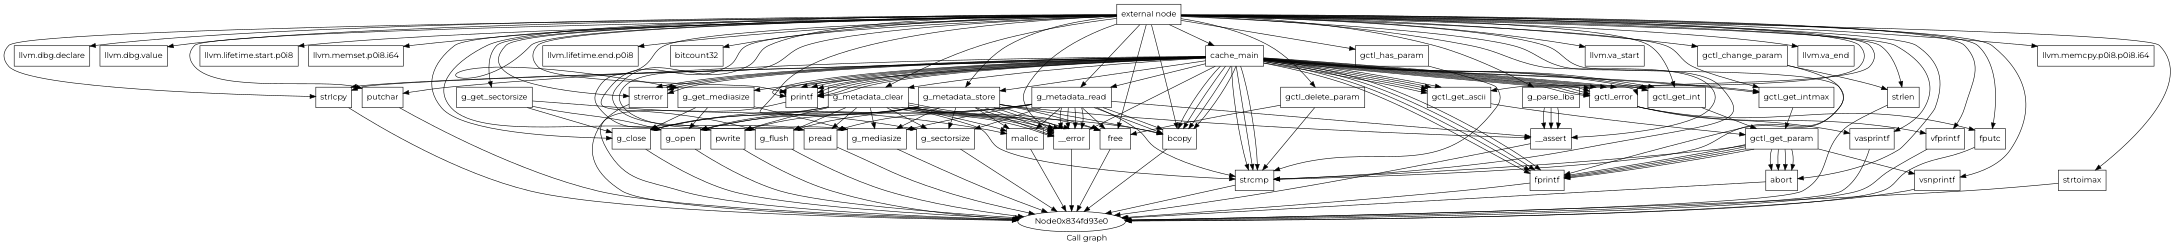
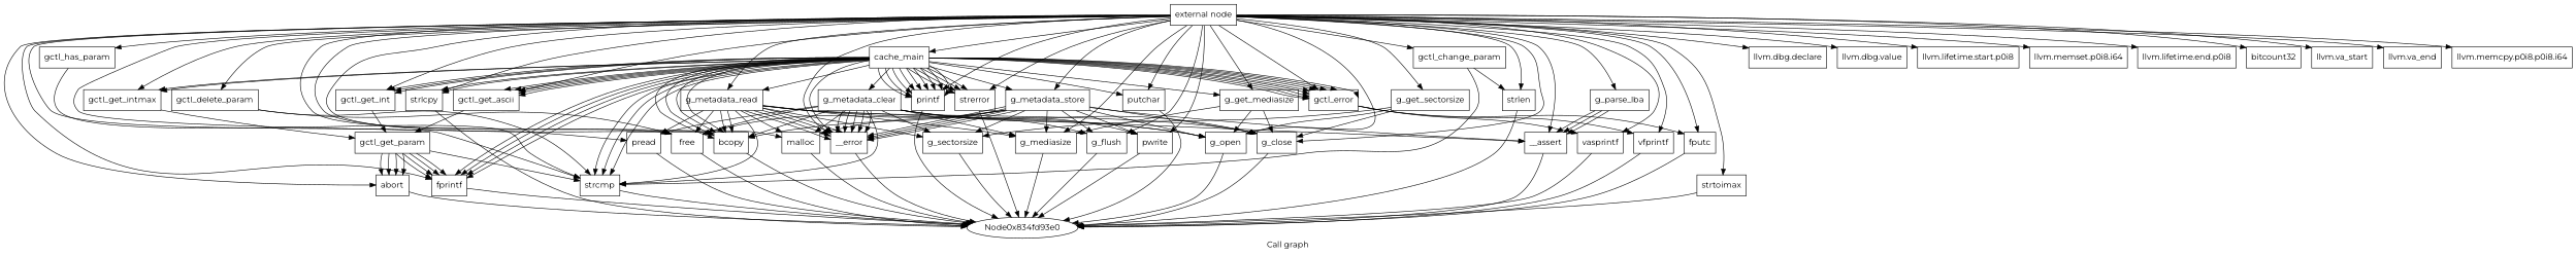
  digraph {
    fontname=Montserrat
    label="Call graph"
    node [fontname=Montserrat shape=record]
    edge [fontname=Montserrat]
    n1 [label="{external node}"]
    n2 [label="{cache_main}"]
    n3 [label="{llvm.dbg.declare}"]
    n4 [label="{llvm.dbg.value}"]
    n5 [label="{strcmp}"]
    n6 [label="{llvm.lifetime.start.p0i8}"]
    n7 [label="{llvm.memset.p0i8.i64}"]
    n8 [label="{strlcpy}"]
    n9 [label="{__error}"]
    n10 [label="{strerror}"]
    n11 [label="{fprintf}"]
    n12 [label="{bcopy}"]
    n13 [label="{printf}"]
    n14 [label="{llvm.lifetime.end.p0i8}"]
    n15 [label="{putchar}"]
    n16 [label="{bitcount32}"]
    n17 [label="{g_parse_lba}"]
    n18 [label="{__assert}"]
    n19 [label="{strtoimax}"]
    n20 [label="{g_get_mediasize}"]
    n21 [label="{g_open}"]
    n22 [label="{g_mediasize}"]
    n23 [label="{g_close}"]
    n24 [label="{g_get_sectorsize}"]
    n25 [label="{g_metadata_read}"]
    n26 [label="{malloc}"]
    n27 [label="{pread}"]
    n28 [label="{free}"]
    n29 [label="{g_metadata_store}"]
    n30 [label="{pwrite}"]
    n31 [label="{g_flush}"]
    n32 [label="{g_metadata_clear}"]
    n33 [label="{gctl_error}"]
    n34 [label="{llvm.va_start}"]
    n35 [label="{vasprintf}"]
    n36 [label="{vfprintf}"]
    n37 [label="{fputc}"]
    n38 [label="{llvm.va_end}"]
    n39 [label="{gctl_get_int}"]
-   n40 [label="{vsnprintf}"]
    n41 [label="{abort}"]
    n42 [label="{gctl_get_intmax}"]
    n43 [label="{gctl_get_ascii}"]
    n44 [label="{gctl_change_param}"]
    n45 [label="{strlen}"]
    n46 [label="{gctl_delete_param}"]
    n47 [label="{llvm.memcpy.p0i8.p0i8.i64}"]
    n48 [label="{gctl_has_param}"]
    n49 [label=Node0x834fd93e0 shape=""]
    n50 [label="{g_sectorsize}"]
    n51 [label="{gctl_get_param}"]
    n1 -> n2
    n1 -> n3
    n1 -> n4
    n1 -> n5
    n1 -> n6
    n1 -> n7
    n1 -> n8
    n1 -> n9
    n1 -> n10
    n1 -> n11
    n1 -> n12
    n1 -> n13
    n1 -> n14
    n1 -> n15
    n1 -> n16
    n1 -> n17
    n1 -> n18
    n1 -> n19
    n1 -> n20
    n1 -> n21
    n1 -> n22
    n1 -> n23
    n1 -> n24
    n1 -> n25
    n1 -> n26
    n1 -> n27
    n1 -> n28
    n1 -> n29
    n1 -> n30
    n1 -> n31
-   n1 -> n32
    n1 -> n33
    n1 -> n34
    n1 -> n35
    n1 -> n36
    n1 -> n37
    n1 -> n38
    n1 -> n39
-   n1 -> n40
    n1 -> n41
    n1 -> n42
    n1 -> n43
    n1 -> n44
    n1 -> n45
    n1 -> n46
    n1 -> n47
    n1 -> n48
    n2 -> n5
    n2 -> n5
    n2 -> n5
    n2 -> n8
    n2 -> n8
    n2 -> n9
    n2 -> n10
    n2 -> n10
    n2 -> n10
    n2 -> n10
    n2 -> n11
    n2 -> n11
    n2 -> n11
    n2 -> n11
    n2 -> n12
    n2 -> n12
    n2 -> n12
    n2 -> n12
    n2 -> n13
    n2 -> n13
    n2 -> n13
    n2 -> n13
    n2 -> n13
    n2 -> n13
    n2 -> n13
    n2 -> n13
    n2 -> n13
    n2 -> n15
    n2 -> n20
    n2 -> n25
    n2 -> n29
    n2 -> n32
    n2 -> n33
    n2 -> n33
    n2 -> n33
    n2 -> n33
    n2 -> n33
    n2 -> n33
    n2 -> n33
    n2 -> n33
    n2 -> n33
    n2 -> n39
    n2 -> n39
    n2 -> n39
    n2 -> n42
    n2 -> n42
    n2 -> n43
    n2 -> n43
    n2 -> n43
    n2 -> n43
    n2 -> n43
    n5 -> n49
    n8 -> n49
    n9 -> n49
    n10 -> n49
    n11 -> n49
    n12 -> n49
    n13 -> n49
    n15 -> n49
    n17 -> n18
    n17 -> n18
    n17 -> n18
    n18 -> n49
    n19 -> n49
    n20 -> n21
    n20 -> n22
    n20 -> n23
    n21 -> n49
    n22 -> n49
    n23 -> n49
    n24 -> n21
    n24 -> n23
    n24 -> n50
    n25 -> n5
    n25 -> n9
    n25 -> n9
    n25 -> n9
    n25 -> n9
    n25 -> n12
    n25 -> n12
    n25 -> n18
    n25 -> n21
    n25 -> n22
    n25 -> n23
    n25 -> n26
    n25 -> n27
    n25 -> n28
    n25 -> n50
    n26 -> n49
    n27 -> n49
    n28 -> n49
    n29 -> n9
    n29 -> n9
    n29 -> n9
    n29 -> n9
    n29 -> n12
    n29 -> n18
    n29 -> n21
    n29 -> n22
    n29 -> n23
    n29 -> n26
    n29 -> n28
    n29 -> n30
    n29 -> n31
    n29 -> n50
    n30 -> n49
    n31 -> n49
    n32 -> n5
    n32 -> n9
    n32 -> n9
    n32 -> n9
    n32 -> n9
    n32 -> n9
    n32 -> n12
    n32 -> n21
    n32 -> n22
    n32 -> n23
    n32 -> n26
    n32 -> n27
    n32 -> n28
    n32 -> n30
    n32 -> n31
    n32 -> n50
    n33 -> n35
    n33 -> n36
    n33 -> n37
    n35 -> n49
    n36 -> n49
    n37 -> n49
    n39 -> n51
-   n40 -> n49
    n41 -> n49
    n42 -> n51
    n43 -> n51
    n44 -> n5
    n44 -> n45
    n45 -> n49
    n46 -> n5
    n46 -> n28
    n48 -> n5
    n50 -> n49
    n51 -> n5
    n51 -> n11
    n51 -> n11
    n51 -> n11
    n51 -> n11
-   n51 -> n40
    n51 -> n41
    n51 -> n41
    n51 -> n41
    n51 -> n41
  }
